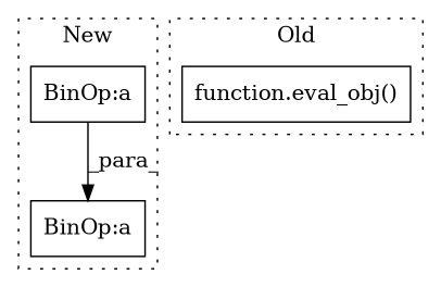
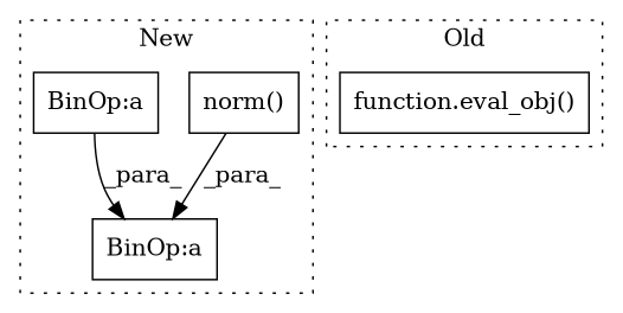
  digraph {
    node [a=75 shape=box]
+   n1 [l="12,8" label="norm()" s="723,738"]
    n2 [a=82 l=20 label="BinOp:a" s=697]
    n3 [a=82 l=1 label="BinOp:a" s=698]
    n4 [l="9,1" label="function.eval_obj()" s="757,782"]
    subgraph cluster_1 {
      label=New
      style=dotted
+     n1
      n2
      n3
    }
    subgraph cluster_2 {
      label=Old
      style=dotted
      n4
    }
+   n1 -> n2 [label=_para_]
    n3 -> n2 [label=_para_]
  }
